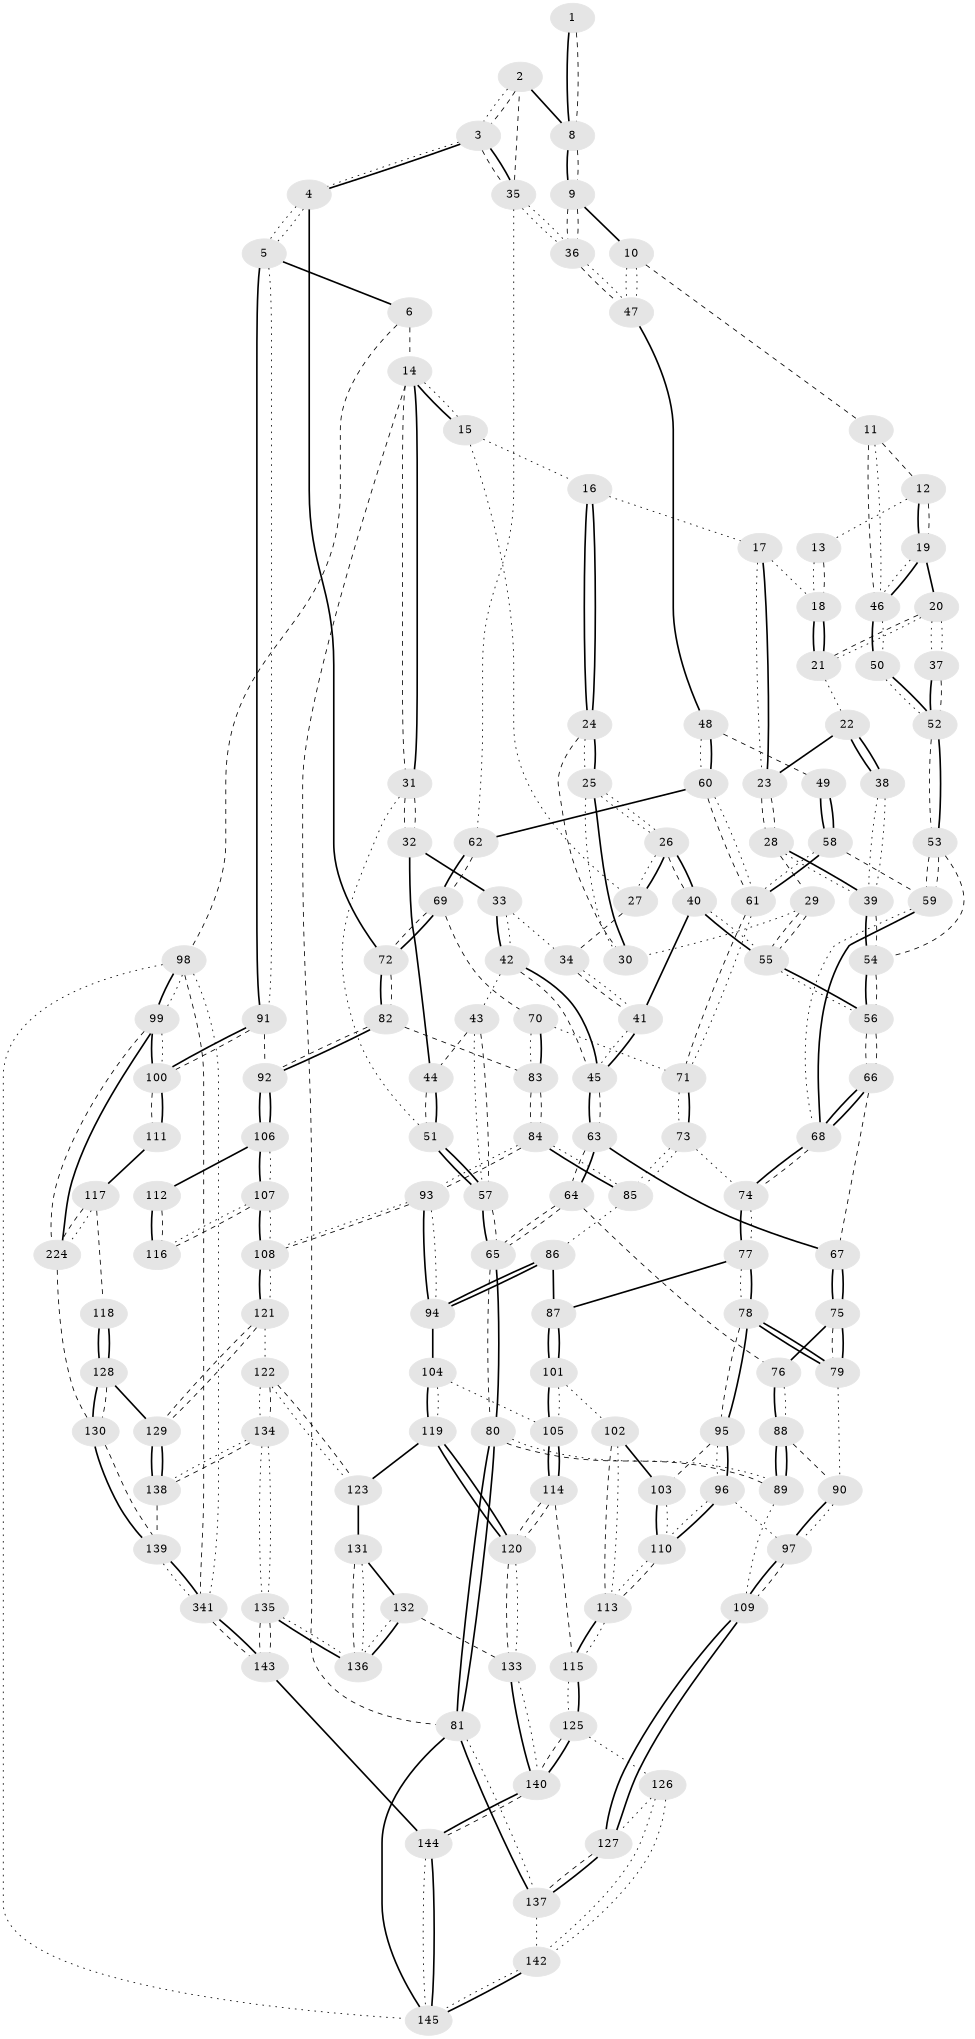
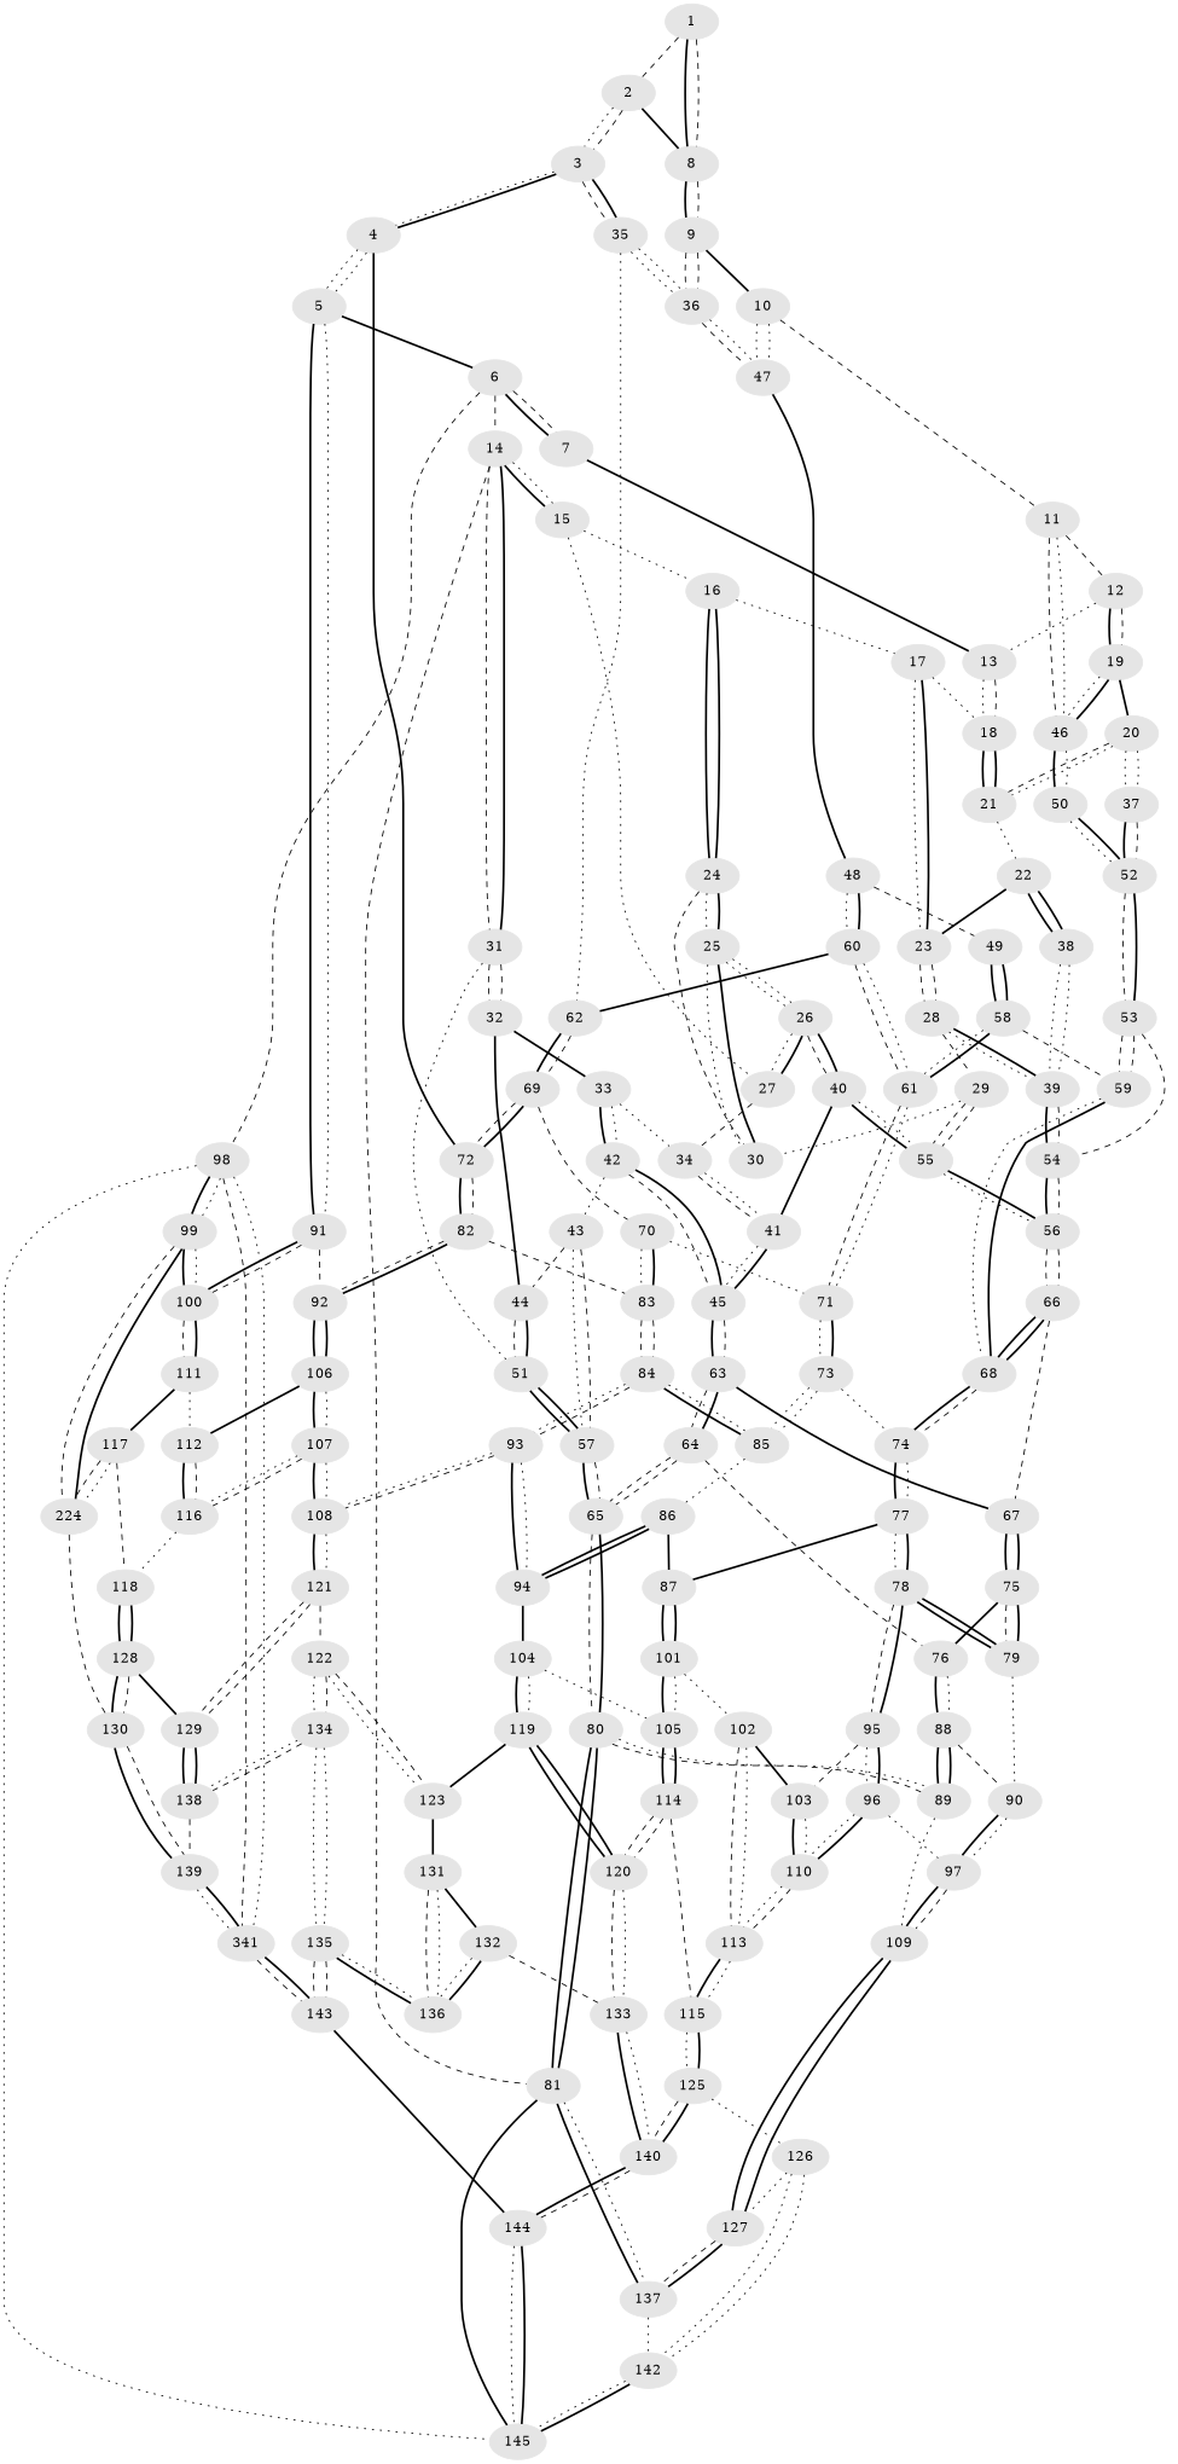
  graph {
    node [color=gray90 style=filled]
    edge [style=bold]
    1
    2
    8
    3
    9
    4
    35
    5
    72
    36
    62
    6
    91
    82
+   7
    14
    98
    92
    100
    13
    15
    31
    81
    145
    99
    n26 [label=341]
    18
    10
    11
    47
    12
    46
    48
    19
    50
    20
    21
    16
    27
    32
    51
    137
    17
    24
    34
    23
    25
    30
    28
    22
    37
    52
    38
    39
    29
    26
    40
    55
    41
    54
    56
    33
    44
    57
    42
    45
    43
    69
    53
    63
    65
    64
    67
    49
    60
    58
    61
    59
    68
    66
    80
    71
    74
    73
    70
    76
    75
    88
    89
    79
    77
    83
    84
    85
    86
    78
    87
    90
    95
    101
    96
    103
    97
    109
    142
    106
    93
    94
    108
    104
    102
    105
    127
    111
    107
    112
    121
    119
    110
    113
    n121 [label=224]
    143
    130
    117
    114
    115
    120
    123
    116
    118
    122
    129
    125
    133
    126
    140
    128
    131
    134
    138
    135
    132
    136
    139
    144
-   35 -- 2 [style=dashed]
+   1 -- 2 [style=dashed]
    1 -- 8
    1 -- 8 [style=dashed]
    2 -- 8
    2 -- 3 [style=dotted]
    2 -- 3 [style=dashed]
    8 -- 9
    8 -- 9 [style=dashed]
    3 -- 4 [style=dotted]
    3 -- 4
    3 -- 35 [style=dashed]
    3 -- 35
    9 -- 36 [style=dashed]
    9 -- 36 [style=dashed]
    9 -- 10
    4 -- 5 [style=dotted]
    4 -- 5 [style=dotted]
    4 -- 72
    35 -- 36 [style=dotted]
    35 -- 36 [style=dotted]
    35 -- 62 [style=dotted]
    5 -- 6
    5 -- 91
    5 -- 91 [style=dotted]
    72 -- 82
    72 -- 82 [style=dashed]
    36 -- 47 [style=dashed]
    36 -- 47 [style=dotted]
    62 -- 69
    62 -- 69 [style=dashed]
+   6 -- 7
+   6 -- 7 [style=dashed]
    6 -- 14 [style=dashed]
    6 -- 98 [style=dashed]
    91 -- 92 [style=dashed]
    91 -- 100
    91 -- 100 [style=dashed]
    82 -- 92 [style=dashed]
    82 -- 92
    82 -- 83 [style=dashed]
+   7 -- 13
    14 -- 15
    14 -- 15 [style=dotted]
    14 -- 31 [style=dashed]
    14 -- 31
    14 -- 81 [style=dashed]
    98 -- 145 [style=dotted]
    98 -- 99
    98 -- 99 [style=dotted]
    98 -- n26 [style=dashed]
    98 -- n26 [style=dotted]
    92 -- 106
    92 -- 106
    100 -- 111 [style=dashed]
    100 -- 111
    13 -- 18 [style=dotted]
    13 -- 18 [style=dashed]
    15 -- 16 [style=dotted]
    15 -- 27 [style=dotted]
    31 -- 32 [style=dashed]
    31 -- 32 [style=dashed]
    31 -- 51 [style=dotted]
    81 -- 145
    81 -- 137
    81 -- 137 [style=dotted]
    99 -- 100
    99 -- 100 [style=dotted]
    99 -- n121 [style=dashed]
    99 -- n121
    n26 -- 143 [style=dashed]
    n26 -- 143
    18 -- 21
    18 -- 21
    10 -- 11 [style=dashed]
    10 -- 47 [style=dotted]
    10 -- 47 [style=dotted]
    11 -- 12 [style=dashed]
    11 -- 46 [style=dashed]
    11 -- 46 [style=dotted]
    47 -- 48
    12 -- 13 [style=dotted]
    12 -- 19
    12 -- 19 [style=dashed]
    46 -- 50
    46 -- 50 [style=dotted]
    48 -- 49 [style=dashed]
    48 -- 60 [style=dotted]
    48 -- 60
    19 -- 46 [style=dotted]
    19 -- 46
    19 -- 20
    50 -- 52 [style=dotted]
    50 -- 52
    20 -- 21 [style=dashed]
    20 -- 21 [style=dotted]
    20 -- 37 [style=dotted]
    20 -- 37 [style=dotted]
    21 -- 22 [style=dotted]
    16 -- 17 [style=dotted]
    16 -- 24
    16 -- 24
    27 -- 34 [style=dashed]
    32 -- 33
    32 -- 44
    51 -- 57
    51 -- 57
    137 -- 142 [style=dotted]
    17 -- 18 [style=dotted]
    17 -- 23 [style=dotted]
    17 -- 23
    24 -- 25 [style=dotted]
    24 -- 25
    24 -- 30 [style=dashed]
    34 -- 41 [style=dashed]
    34 -- 41 [style=dotted]
    23 -- 28 [style=dashed]
    23 -- 28 [style=dashed]
    25 -- 30 [style=dotted]
    25 -- 30
    25 -- 26 [style=dotted]
    25 -- 26 [style=dotted]
    28 -- 39 [style=dotted]
    28 -- 39
    28 -- 29 [style=dashed]
    22 -- 23
    22 -- 38
    22 -- 38
    37 -- 52
    37 -- 52 [style=dashed]
    52 -- 53 [style=dashed]
    52 -- 53
    38 -- 39 [style=dotted]
    38 -- 39 [style=dotted]
    39 -- 54
    39 -- 54 [style=dashed]
    29 -- 30 [style=dotted]
    29 -- 55 [style=dashed]
    29 -- 55 [style=dashed]
    26 -- 27 [style=dotted]
    26 -- 27
    26 -- 40 [style=dashed]
    26 -- 40
    40 -- 55
    40 -- 55 [style=dotted]
    40 -- 41
    55 -- 56 [style=dotted]
    55 -- 56
    41 -- 45 [style=dotted]
    41 -- 45
    54 -- 56
    54 -- 56 [style=dashed]
    56 -- 66 [style=dashed]
    56 -- 66 [style=dashed]
    33 -- 34 [style=dotted]
    33 -- 42
    33 -- 42 [style=dotted]
    44 -- 51 [style=dashed]
    44 -- 51
    57 -- 65
    57 -- 65 [style=dashed]
    42 -- 45 [style=dashed]
    42 -- 45
    42 -- 43 [style=dotted]
    45 -- 63
    45 -- 63 [style=dashed]
    43 -- 44 [style=dashed]
    43 -- 57 [style=dotted]
    43 -- 57 [style=dashed]
    69 -- 72 [style=dashed]
    69 -- 72
    69 -- 70 [style=dashed]
    53 -- 54 [style=dashed]
    53 -- 59 [style=dashed]
    53 -- 59 [style=dashed]
    63 -- 64 [style=dashed]
    63 -- 64
    63 -- 67
    65 -- 80 [style=dashed]
    65 -- 80
    64 -- 65 [style=dashed]
    64 -- 65 [style=dashed]
    64 -- 76 [style=dashed]
    67 -- 75
    67 -- 75
    49 -- 58
    49 -- 58
    60 -- 62
    60 -- 61 [style=dashed]
    60 -- 61 [style=dotted]
    58 -- 61 [style=dotted]
    58 -- 61
    58 -- 59 [style=dashed]
    61 -- 71 [style=dashed]
    61 -- 71 [style=dotted]
    59 -- 68 [style=dotted]
    59 -- 68
    68 -- 74
    68 -- 74 [style=dashed]
    66 -- 67 [style=dashed]
    66 -- 68
    66 -- 68
    80 -- 81
    80 -- 81
    80 -- 89 [style=dashed]
    80 -- 89 [style=dotted]
    71 -- 73 [style=dotted]
    71 -- 73
    74 -- 77
    74 -- 77 [style=dotted]
    73 -- 74 [style=dotted]
    73 -- 85 [style=dotted]
    73 -- 85 [style=dotted]
    70 -- 71 [style=dotted]
    70 -- 83 [style=dotted]
    70 -- 83
    76 -- 88
    76 -- 88 [style=dotted]
    75 -- 76
    75 -- 79 [style=dashed]
    75 -- 79
    88 -- 89
    88 -- 89
    88 -- 90 [style=dashed]
    89 -- 109 [style=dotted]
    79 -- 90 [style=dotted]
    77 -- 78 [style=dotted]
    77 -- 78
    77 -- 87
    83 -- 84 [style=dashed]
    83 -- 84 [style=dashed]
    84 -- 85
    84 -- 85 [style=dotted]
    84 -- 93 [style=dotted]
    84 -- 93 [style=dashed]
    85 -- 86 [style=dotted]
    86 -- 87
    86 -- 94
    86 -- 94
    78 -- 79
    78 -- 79
    78 -- 95 [style=dashed]
    78 -- 95
    87 -- 101
    87 -- 101
    90 -- 97
    90 -- 97 [style=dotted]
    95 -- 96 [style=dotted]
    95 -- 96
    95 -- 103 [style=dashed]
    101 -- 102 [style=dotted]
    101 -- 105
    101 -- 105 [style=dotted]
    96 -- 97 [style=dotted]
    96 -- 110 [style=dotted]
    96 -- 110
    103 -- 110
    103 -- 110 [style=dotted]
    97 -- 109
    97 -- 109 [style=dashed]
    109 -- 127
    109 -- 127
    142 -- 145 [style=dotted]
    142 -- 145
    106 -- 107
    106 -- 107 [style=dotted]
    106 -- 112
    93 -- 94
    93 -- 94 [style=dotted]
    93 -- 108 [style=dotted]
    93 -- 108 [style=dashed]
    94 -- 104
    108 -- 121
    108 -- 121 [style=dotted]
    104 -- 105 [style=dotted]
    104 -- 119
    104 -- 119 [style=dotted]
    102 -- 103
    102 -- 113 [style=dashed]
    102 -- 113 [style=dotted]
    105 -- 114
    105 -- 114
    127 -- 137 [style=dashed]
    127 -- 137
+   111 -- 112 [style=dotted]
    111 -- 117
    107 -- 108
    107 -- 108 [style=dotted]
    107 -- 116 [style=dotted]
    107 -- 116 [style=dashed]
    112 -- 116
    112 -- 116 [style=dashed]
-   121 -- 122 [style=dotted]
+   121 -- 122 [style=dashed]
    121 -- 129 [style=dashed]
    121 -- 129 [style=dashed]
    119 -- 120
    119 -- 120
    119 -- 123
    110 -- 113 [style=dotted]
    110 -- 113 [style=dashed]
    113 -- 115
    113 -- 115 [style=dotted]
    n121 -- 130 [style=dashed]
    143 -- 144
    130 -- 139
    130 -- 139 [style=dashed]
    117 -- n121 [style=dashed]
    117 -- n121 [style=dotted]
    117 -- 118 [style=dashed]
    114 -- 115 [style=dashed]
    114 -- 120 [style=dashed]
    114 -- 120 [style=dashed]
    115 -- 125 [style=dotted]
    115 -- 125
    120 -- 133 [style=dashed]
    120 -- 133 [style=dotted]
    123 -- 131
+   116 -- 118 [style=dotted]
    118 -- 128
    118 -- 128
    122 -- 123 [style=dotted]
    122 -- 123 [style=dashed]
    122 -- 134 [style=dotted]
    122 -- 134 [style=dashed]
    129 -- 138
    129 -- 138
    125 -- 126 [style=dotted]
    125 -- 140 [style=dashed]
    125 -- 140
    133 -- 140
    133 -- 140 [style=dotted]
    126 -- 142 [style=dotted]
    126 -- 142 [style=dotted]
    126 -- 127 [style=dotted]
    140 -- 144
    140 -- 144 [style=dashed]
    128 -- 130
    128 -- 130 [style=dashed]
    128 -- 129
    131 -- 132
    131 -- 136 [style=dashed]
    131 -- 136 [style=dotted]
    134 -- 138 [style=dotted]
    134 -- 138 [style=dashed]
    134 -- 135 [style=dotted]
    134 -- 135 [style=dotted]
    138 -- 139 [style=dashed]
    135 -- 143 [style=dashed]
    135 -- 143 [style=dashed]
    135 -- 136
    135 -- 136 [style=dotted]
    132 -- 133 [style=dashed]
    132 -- 136 [style=dotted]
    132 -- 136
    139 -- n26 [style=dotted]
    139 -- n26
    144 -- 145 [style=dotted]
    144 -- 145
  }
